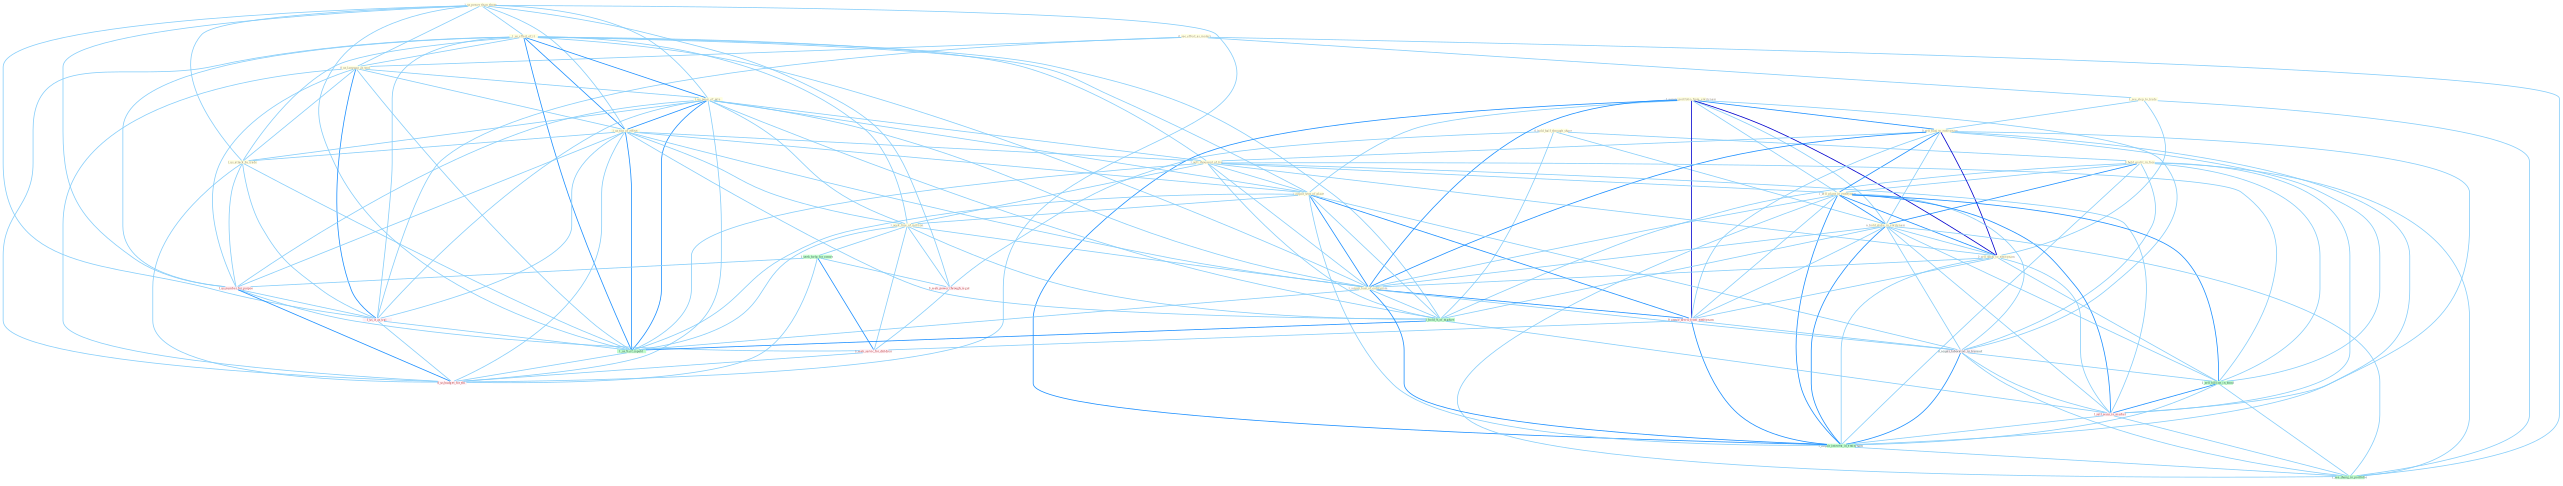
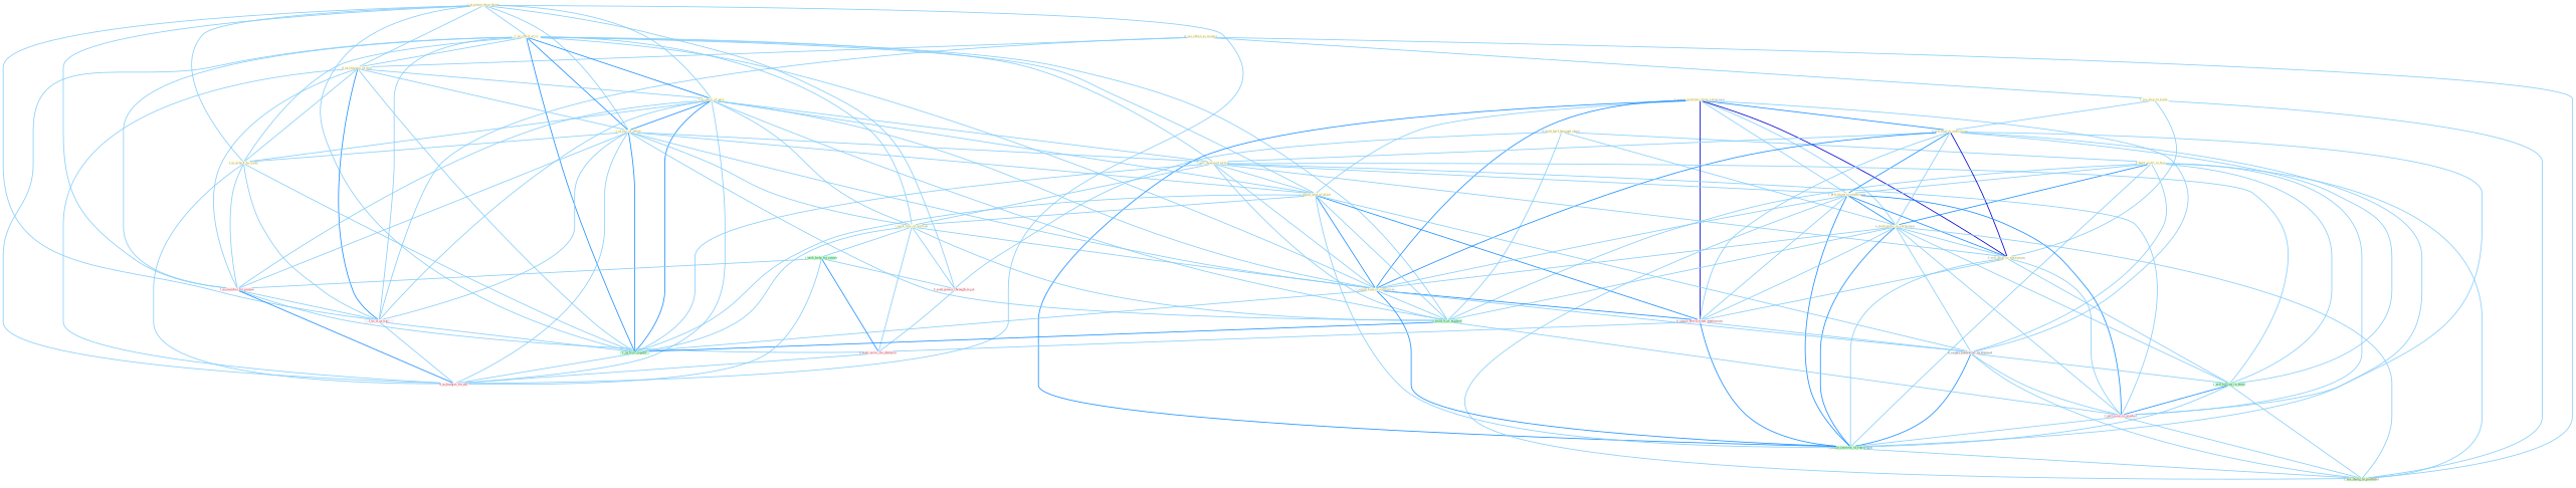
  graph {
    fontname="PT Serif"
    node [color="#ffffe0" fixedsize=true fontcolor="#8b7d6b" fontname="PT Serif" fontsize=4 shape=polygon style=filled]
    edge [color="#87cefa" fontname="PT Serif" w=1]
    "1_us_power_than_those " [height=.06 width=.5]
    "0_see_effect_as_materi " [height=.06 width=.5]
    "0_hold_half_through_share " [height=.06 width=.5]
    n4 [height=.06 label="1_us_effect_of_it" width=.5]
    "1_see_step_to_trade " [height=.06 width=.5]
    "0_acquir_portfolio_from_entitynam " [height=.06 width=.5]
    "0_hold_coalit_in_face " [height=.06 width=.5]
    "0_us_languag_as_tool " [height=.06 width=.5]
    "1_us_proce_of_sale " [height=.06 width=.5]
    "0_sell_busi_to_entitynam " [height=.06 width=.5]
    n11 [height=.06 label="1_us_ton_of_effect" width=.5]
    n12 [height=.06 label="1_us_attack_by_trade" width=.5]
    "1_sell_thousand_of_tire " [height=.06 width=.5]
    "1_acquir_sens_of_place " [height=.06 width=.5]
    "1_sell_plant_in_entitynam " [height=.06 width=.5]
    n16 [height=.06 label="6_hold_stake_in_entitynam" width=.5]
    "0_sell_stock_to_entitynam " [height=.06 width=.5]
    "1_seek_line_of_million " [height=.06 width=.5]
    "1_acquir_busi_of_entitynam " [height=.06 width=.5]
    "0_acquir_servic_from_entitynam " [color="#fff0f5" fontcolor="#b22222" height=.06 width=.5]
    "0_seek_power_through_regul " [color="#fff0f5" fontcolor="#b22222" height=.06 width=.5]
    "0_us_number_for_purpos " [color="#fff0f5" fontcolor="#b22222" height=.06 width=.5]
    "0_acquir_laboratori_in_transact " [color="#fff0f5" fontcolor="#2f4f4f" height=.06 width=.5]
    "0_us_it_as_wai " [color="#fff0f5" fontcolor="#b22222" height=.06 width=.5]
    "0_sell_secur_in_market " [color="#fff0f5" fontcolor="#b22222" height=.06 width=.5]
    "0_seek_servic_for_children " [color="#fff0f5" fontcolor="#b22222" height=.06 width=.5]
    "0_us_budget_for_thi " [color="#fff0f5" fontcolor="#b22222" height=.06 width=.5]
    "1_us_%_of_capabl " [color="#BDFCC9" fontcolor="#2f4f4f" height=.06 width=.5]
-   "1_see_chang_in_portfolio " [color="#BDFCC9" fontcolor="#2f4f4f" height=.06 width=.5]
+   "1_see_chang_in_portfolio " [color="#BDFCC9" fontcolor="#b22222" height=.06 width=.5]
    "1_hold_%_of_market " [color="#BDFCC9" fontcolor="#2f4f4f" height=.06 width=.5]
    "1_acquir_interest_in_entitynam " [color="#BDFCC9" fontcolor="#2f4f4f" height=.06 width=.5]
    "1_sell_billion_in_bond " [color="#BDFCC9" fontcolor="#2f4f4f" height=.06 width=.5]
    "1_seek_help_for_owner " [color="#BDFCC9" fontcolor="#2f4f4f" height=.06 width=.5]
    subgraph sub_1 {
      "1_us_power_than_those "
      "0_see_effect_as_materi "
      "0_hold_half_through_share "
      n4
      "1_see_step_to_trade "
      "0_acquir_portfolio_from_entitynam "
      "0_hold_coalit_in_face "
      "0_us_languag_as_tool "
      "1_us_proce_of_sale "
      "0_sell_busi_to_entitynam "
      n11
      n12
      "1_sell_thousand_of_tire "
      "1_acquir_sens_of_place "
      "1_sell_plant_in_entitynam "
      n16
      "0_sell_stock_to_entitynam "
      "1_seek_line_of_million "
      "1_acquir_busi_of_entitynam "
    }
    subgraph sub_2 {
      "0_acquir_servic_from_entitynam "
      "0_seek_power_through_regul "
      "0_us_number_for_purpos "
      "0_acquir_laboratori_in_transact "
      "0_us_it_as_wai "
      "0_sell_secur_in_market "
      "0_seek_servic_for_children "
      "0_us_budget_for_thi "
    }
    "1_us_power_than_those " -- n4
    "1_us_power_than_those " -- "0_us_languag_as_tool "
    "1_us_power_than_those " -- "1_us_proce_of_sale "
    "1_us_power_than_those " -- n11
    "1_us_power_than_those " -- n12
    "1_us_power_than_those " -- "0_seek_power_through_regul "
    "1_us_power_than_those " -- "0_us_number_for_purpos "
    "1_us_power_than_those " -- "0_us_it_as_wai "
    "1_us_power_than_those " -- "0_us_budget_for_thi "
    "1_us_power_than_those " -- "1_us_%_of_capabl "
    "0_see_effect_as_materi " -- "1_see_step_to_trade "
    "0_see_effect_as_materi " -- "0_us_languag_as_tool "
    "0_see_effect_as_materi " -- "0_us_it_as_wai "
    "0_see_effect_as_materi " -- "1_see_chang_in_portfolio "
    "0_hold_half_through_share " -- "0_hold_coalit_in_face "
    "0_hold_half_through_share " -- n16
    "0_hold_half_through_share " -- "0_seek_power_through_regul "
    "0_hold_half_through_share " -- "1_hold_%_of_market "
    n4 -- "0_us_languag_as_tool "
    n4 -- "1_us_proce_of_sale " [color="#1e90ff" w=2]
    n4 -- n11 [color="#1e90ff" w=2]
    n4 -- n12
    n4 -- "1_sell_thousand_of_tire "
    n4 -- "1_acquir_sens_of_place "
    n4 -- "1_seek_line_of_million "
    n4 -- "1_acquir_busi_of_entitynam "
    n4 -- "0_us_number_for_purpos "
    n4 -- "0_us_it_as_wai "
    n4 -- "0_us_budget_for_thi "
    n4 -- "1_us_%_of_capabl " [color="#1e90ff" w=2]
    n4 -- "1_hold_%_of_market "
    "1_see_step_to_trade " -- "0_sell_busi_to_entitynam "
    "1_see_step_to_trade " -- "0_sell_stock_to_entitynam "
    "1_see_step_to_trade " -- "1_see_chang_in_portfolio "
    "0_acquir_portfolio_from_entitynam " -- "0_sell_busi_to_entitynam " [color="#1e90ff"]
    "0_acquir_portfolio_from_entitynam " -- "1_acquir_sens_of_place "
    "0_acquir_portfolio_from_entitynam " -- "1_sell_plant_in_entitynam "
    "0_acquir_portfolio_from_entitynam " -- n16
    "0_acquir_portfolio_from_entitynam " -- "0_sell_stock_to_entitynam " [color="#0000cd"]
    "0_acquir_portfolio_from_entitynam " -- "1_acquir_busi_of_entitynam " [color="#1e90ff" w=2]
    "0_acquir_portfolio_from_entitynam " -- "0_acquir_servic_from_entitynam " [color="#0000cd" w=3]
    "0_acquir_portfolio_from_entitynam " -- "0_acquir_laboratori_in_transact "
    "0_acquir_portfolio_from_entitynam " -- "1_acquir_interest_in_entitynam " [color="#1e90ff" w=2]
    "0_hold_coalit_in_face " -- "1_sell_plant_in_entitynam "
    "0_hold_coalit_in_face " -- n16 [color="#1e90ff" w=2]
    "0_hold_coalit_in_face " -- "0_acquir_laboratori_in_transact "
    "0_hold_coalit_in_face " -- "0_sell_secur_in_market "
    "0_hold_coalit_in_face " -- "1_see_chang_in_portfolio "
    "0_hold_coalit_in_face " -- "1_hold_%_of_market "
    "0_hold_coalit_in_face " -- "1_acquir_interest_in_entitynam "
    "0_hold_coalit_in_face " -- "1_sell_billion_in_bond "
    "0_us_languag_as_tool " -- "1_us_proce_of_sale "
    "0_us_languag_as_tool " -- n11
    "0_us_languag_as_tool " -- n12
    "0_us_languag_as_tool " -- "0_us_number_for_purpos "
    "0_us_languag_as_tool " -- "0_us_it_as_wai " [color="#1e90ff" w=2]
    "0_us_languag_as_tool " -- "0_us_budget_for_thi "
    "0_us_languag_as_tool " -- "1_us_%_of_capabl "
    "1_us_proce_of_sale " -- n11 [color="#1e90ff" w=2]
    "1_us_proce_of_sale " -- n12
    "1_us_proce_of_sale " -- "1_sell_thousand_of_tire "
    "1_us_proce_of_sale " -- "1_acquir_sens_of_place "
    "1_us_proce_of_sale " -- "1_seek_line_of_million "
    "1_us_proce_of_sale " -- "1_acquir_busi_of_entitynam "
    "1_us_proce_of_sale " -- "0_us_number_for_purpos "
    "1_us_proce_of_sale " -- "0_us_it_as_wai "
    "1_us_proce_of_sale " -- "0_us_budget_for_thi "
    "1_us_proce_of_sale " -- "1_us_%_of_capabl " [color="#1e90ff" w=2]
    "1_us_proce_of_sale " -- "1_hold_%_of_market "
    "0_sell_busi_to_entitynam " -- "1_sell_thousand_of_tire "
    "0_sell_busi_to_entitynam " -- "1_sell_plant_in_entitynam " [color="#1e90ff" w=2]
    "0_sell_busi_to_entitynam " -- n16
    "0_sell_busi_to_entitynam " -- "0_sell_stock_to_entitynam " [color="#0000cd" w=3]
    "0_sell_busi_to_entitynam " -- "1_acquir_busi_of_entitynam " [color="#1e90ff" w=2]
    "0_sell_busi_to_entitynam " -- "0_acquir_servic_from_entitynam "
    "0_sell_busi_to_entitynam " -- "0_sell_secur_in_market "
    "0_sell_busi_to_entitynam " -- "1_acquir_interest_in_entitynam "
    "0_sell_busi_to_entitynam " -- "1_sell_billion_in_bond "
    n11 -- n12
    n11 -- "1_sell_thousand_of_tire "
    n11 -- "1_acquir_sens_of_place "
    n11 -- "1_seek_line_of_million "
    n11 -- "1_acquir_busi_of_entitynam "
    n11 -- "0_us_number_for_purpos "
    n11 -- "0_us_it_as_wai "
    n11 -- "0_us_budget_for_thi "
    n11 -- "1_us_%_of_capabl " [color="#1e90ff" w=2]
    n11 -- "1_hold_%_of_market "
    n12 -- "0_us_number_for_purpos "
    n12 -- "0_us_it_as_wai "
    n12 -- "0_us_budget_for_thi "
    n12 -- "1_us_%_of_capabl "
    "1_sell_thousand_of_tire " -- "1_acquir_sens_of_place "
    "1_sell_thousand_of_tire " -- "1_sell_plant_in_entitynam "
    "1_sell_thousand_of_tire " -- "0_sell_stock_to_entitynam "
    "1_sell_thousand_of_tire " -- "1_seek_line_of_million "
    "1_sell_thousand_of_tire " -- "1_acquir_busi_of_entitynam "
    "1_sell_thousand_of_tire " -- "0_sell_secur_in_market "
    "1_sell_thousand_of_tire " -- "1_us_%_of_capabl "
    "1_sell_thousand_of_tire " -- "1_hold_%_of_market "
    "1_sell_thousand_of_tire " -- "1_sell_billion_in_bond "
    "1_acquir_sens_of_place " -- "1_seek_line_of_million "
    "1_acquir_sens_of_place " -- "1_acquir_busi_of_entitynam " [color="#1e90ff" w=2]
    "1_acquir_sens_of_place " -- "0_acquir_servic_from_entitynam " [color="#1e90ff"]
    "1_acquir_sens_of_place " -- "0_acquir_laboratori_in_transact "
    "1_acquir_sens_of_place " -- "1_us_%_of_capabl "
    "1_acquir_sens_of_place " -- "1_hold_%_of_market "
    "1_acquir_sens_of_place " -- "1_acquir_interest_in_entitynam "
    "1_sell_plant_in_entitynam " -- n16 [color="#1e90ff" w=2]
    "1_sell_plant_in_entitynam " -- "0_sell_stock_to_entitynam " [color="#1e90ff" w=2]
    "1_sell_plant_in_entitynam " -- "1_acquir_busi_of_entitynam "
    "1_sell_plant_in_entitynam " -- "0_acquir_servic_from_entitynam "
-   "1_sell_plant_in_entitynam " -- "0_acquir_laboratori_in_transact "
    "1_sell_plant_in_entitynam " -- "0_sell_secur_in_market " [color="#1e90ff" w=2]
    "1_sell_plant_in_entitynam " -- "1_see_chang_in_portfolio "
    "1_sell_plant_in_entitynam " -- "1_acquir_interest_in_entitynam " [color="#1e90ff" w=2]
-   "1_sell_plant_in_entitynam " -- "1_sell_billion_in_bond " [color="#1e90ff" w=2]
    n16 -- "0_sell_stock_to_entitynam "
    n16 -- "1_acquir_busi_of_entitynam "
    n16 -- "0_acquir_servic_from_entitynam "
    n16 -- "0_acquir_laboratori_in_transact "
    n16 -- "0_sell_secur_in_market "
    n16 -- "1_see_chang_in_portfolio "
    n16 -- "1_hold_%_of_market "
    n16 -- "1_acquir_interest_in_entitynam " [color="#1e90ff" w=2]
    n16 -- "1_sell_billion_in_bond "
-   "0_sell_stock_to_entitynam " -- "1_acquir_busi_of_entitynam "
    "0_sell_stock_to_entitynam " -- "0_acquir_servic_from_entitynam "
    "0_sell_stock_to_entitynam " -- "0_sell_secur_in_market "
    "0_sell_stock_to_entitynam " -- "1_acquir_interest_in_entitynam "
    "0_sell_stock_to_entitynam " -- "1_sell_billion_in_bond "
    "1_seek_line_of_million " -- "1_acquir_busi_of_entitynam "
    "1_seek_line_of_million " -- "0_seek_power_through_regul "
    "1_seek_line_of_million " -- "0_seek_servic_for_children "
    "1_seek_line_of_million " -- "1_us_%_of_capabl "
    "1_seek_line_of_million " -- "1_hold_%_of_market "
    "1_seek_line_of_million " -- "1_seek_help_for_owner "
    "1_acquir_busi_of_entitynam " -- "0_acquir_servic_from_entitynam " [color="#1e90ff" w=2]
    "1_acquir_busi_of_entitynam " -- "0_acquir_laboratori_in_transact "
    "1_acquir_busi_of_entitynam " -- "1_us_%_of_capabl "
    "1_acquir_busi_of_entitynam " -- "1_hold_%_of_market "
    "1_acquir_busi_of_entitynam " -- "1_acquir_interest_in_entitynam " [color="#1e90ff" w=2]
    "0_acquir_servic_from_entitynam " -- "0_acquir_laboratori_in_transact "
    "0_acquir_servic_from_entitynam " -- "0_seek_servic_for_children "
    "0_acquir_servic_from_entitynam " -- "1_acquir_interest_in_entitynam " [color="#1e90ff" w=2]
    "0_seek_power_through_regul " -- "0_seek_servic_for_children "
    "0_us_number_for_purpos " -- "0_us_it_as_wai "
    "0_us_number_for_purpos " -- "0_seek_servic_for_children "
    "0_us_number_for_purpos " -- "0_us_budget_for_thi " [color="#1e90ff" w=2]
    "0_acquir_laboratori_in_transact " -- "0_sell_secur_in_market "
    "0_acquir_laboratori_in_transact " -- "1_see_chang_in_portfolio "
    "0_acquir_laboratori_in_transact " -- "1_acquir_interest_in_entitynam " [color="#1e90ff" w=2]
    "0_acquir_laboratori_in_transact " -- "1_sell_billion_in_bond "
    "0_us_it_as_wai " -- "0_us_budget_for_thi "
    "0_us_it_as_wai " -- "1_us_%_of_capabl "
    "0_sell_secur_in_market " -- "1_see_chang_in_portfolio "
    "0_sell_secur_in_market " -- "1_acquir_interest_in_entitynam "
    "0_seek_servic_for_children " -- "0_us_budget_for_thi "
    "1_us_%_of_capabl " -- "0_us_budget_for_thi "
    "1_hold_%_of_market " -- "0_sell_secur_in_market "
    "1_hold_%_of_market " -- "1_us_%_of_capabl " [color="#1e90ff" w=2]
    "1_acquir_interest_in_entitynam " -- "1_see_chang_in_portfolio "
    "1_sell_billion_in_bond " -- "0_sell_secur_in_market " [color="#1e90ff" w=2]
    "1_sell_billion_in_bond " -- "1_see_chang_in_portfolio "
    "1_sell_billion_in_bond " -- "1_acquir_interest_in_entitynam "
    "1_seek_help_for_owner " -- "0_seek_power_through_regul "
    "1_seek_help_for_owner " -- "0_us_number_for_purpos "
    "1_seek_help_for_owner " -- "0_seek_servic_for_children " [color="#1e90ff" w=2]
    "1_seek_help_for_owner " -- "0_us_budget_for_thi "
  }
